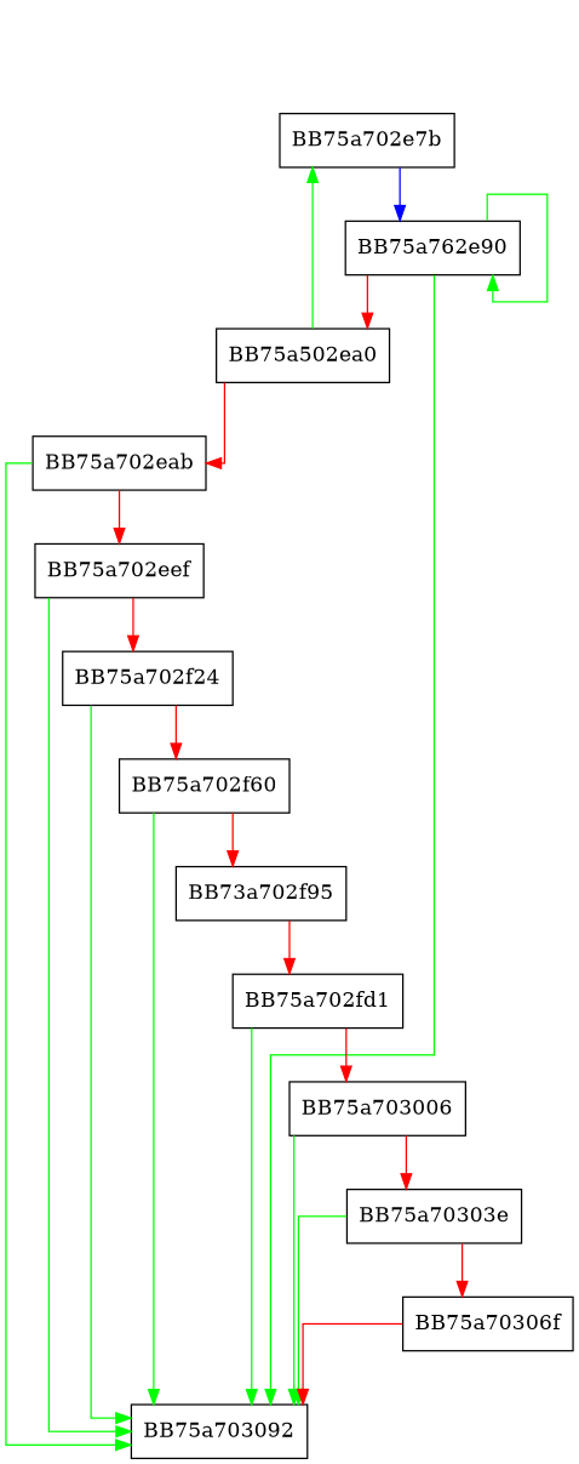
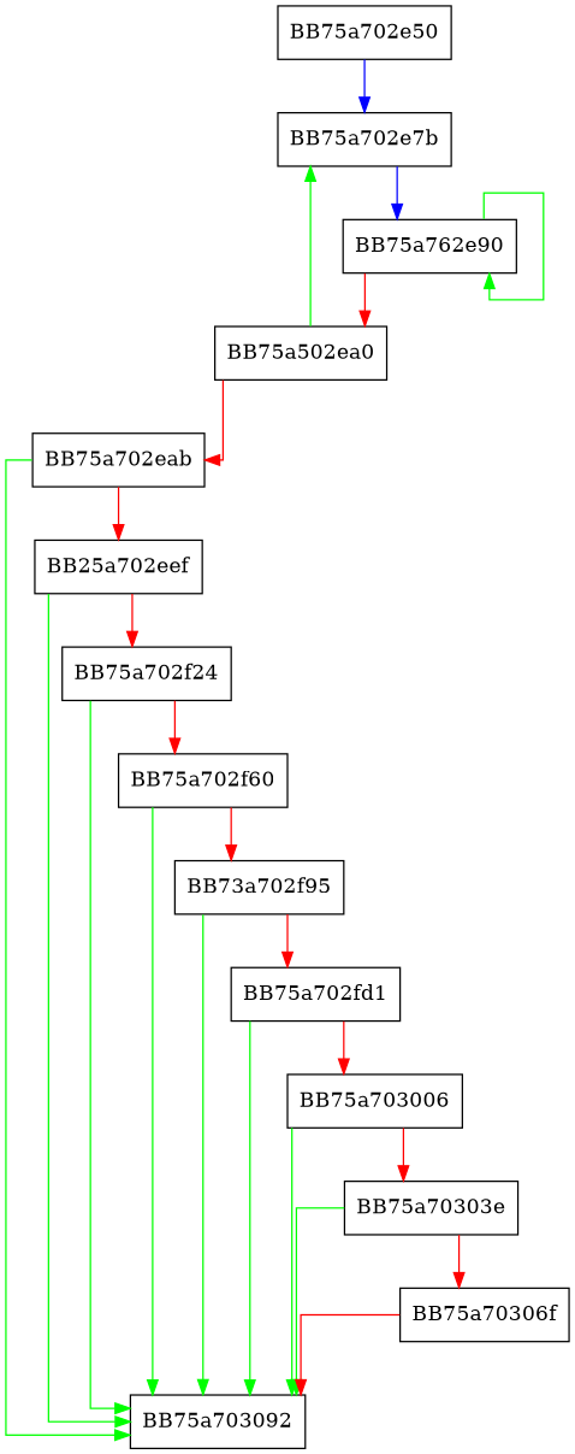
  digraph {
    splines=ortho
    node [shape=box]
    edge [color=red]
+   BB75a702e50
    BB75a702e7b
    n3 [label=BB75a762e90]
    n4 [label=BB75a502ea0]
    BB75a702eab
    BB75a703092
-   BB75a702eef
+   BB75a702eef [label=BB25a702eef]
    BB75a702f24
    BB75a702f60
    n10 [label=BB73a702f95]
    BB75a702fd1
    BB75a703006
    BB75a70303e
    BB75a70306f
+   BB75a702e50 -> BB75a702e7b [color=blue]
    BB75a702e7b -> n3 [color=blue]
    n3 -> n3 [color=green]
    n3 -> n4
    n4 -> BB75a702e7b [color=green]
    n4 -> BB75a702eab
    BB75a702eab -> BB75a703092 [color=green]
    BB75a702eab -> BB75a702eef
    BB75a702eef -> BB75a703092 [color=green]
    BB75a702eef -> BB75a702f24
    BB75a702f24 -> BB75a703092 [color=green]
    BB75a702f24 -> BB75a702f60
    BB75a702f60 -> BB75a703092 [color=green]
    BB75a702f60 -> n10
-   n3 -> BB75a703092 [color=green]
+   n10 -> BB75a703092 [color=green]
    n10 -> BB75a702fd1
    BB75a702fd1 -> BB75a703092 [color=green]
    BB75a702fd1 -> BB75a703006
    BB75a703006 -> BB75a703092 [color=green]
    BB75a703006 -> BB75a70303e
    BB75a70303e -> BB75a703092 [color=green]
    BB75a70303e -> BB75a70306f
    BB75a70306f -> BB75a703092
  }
